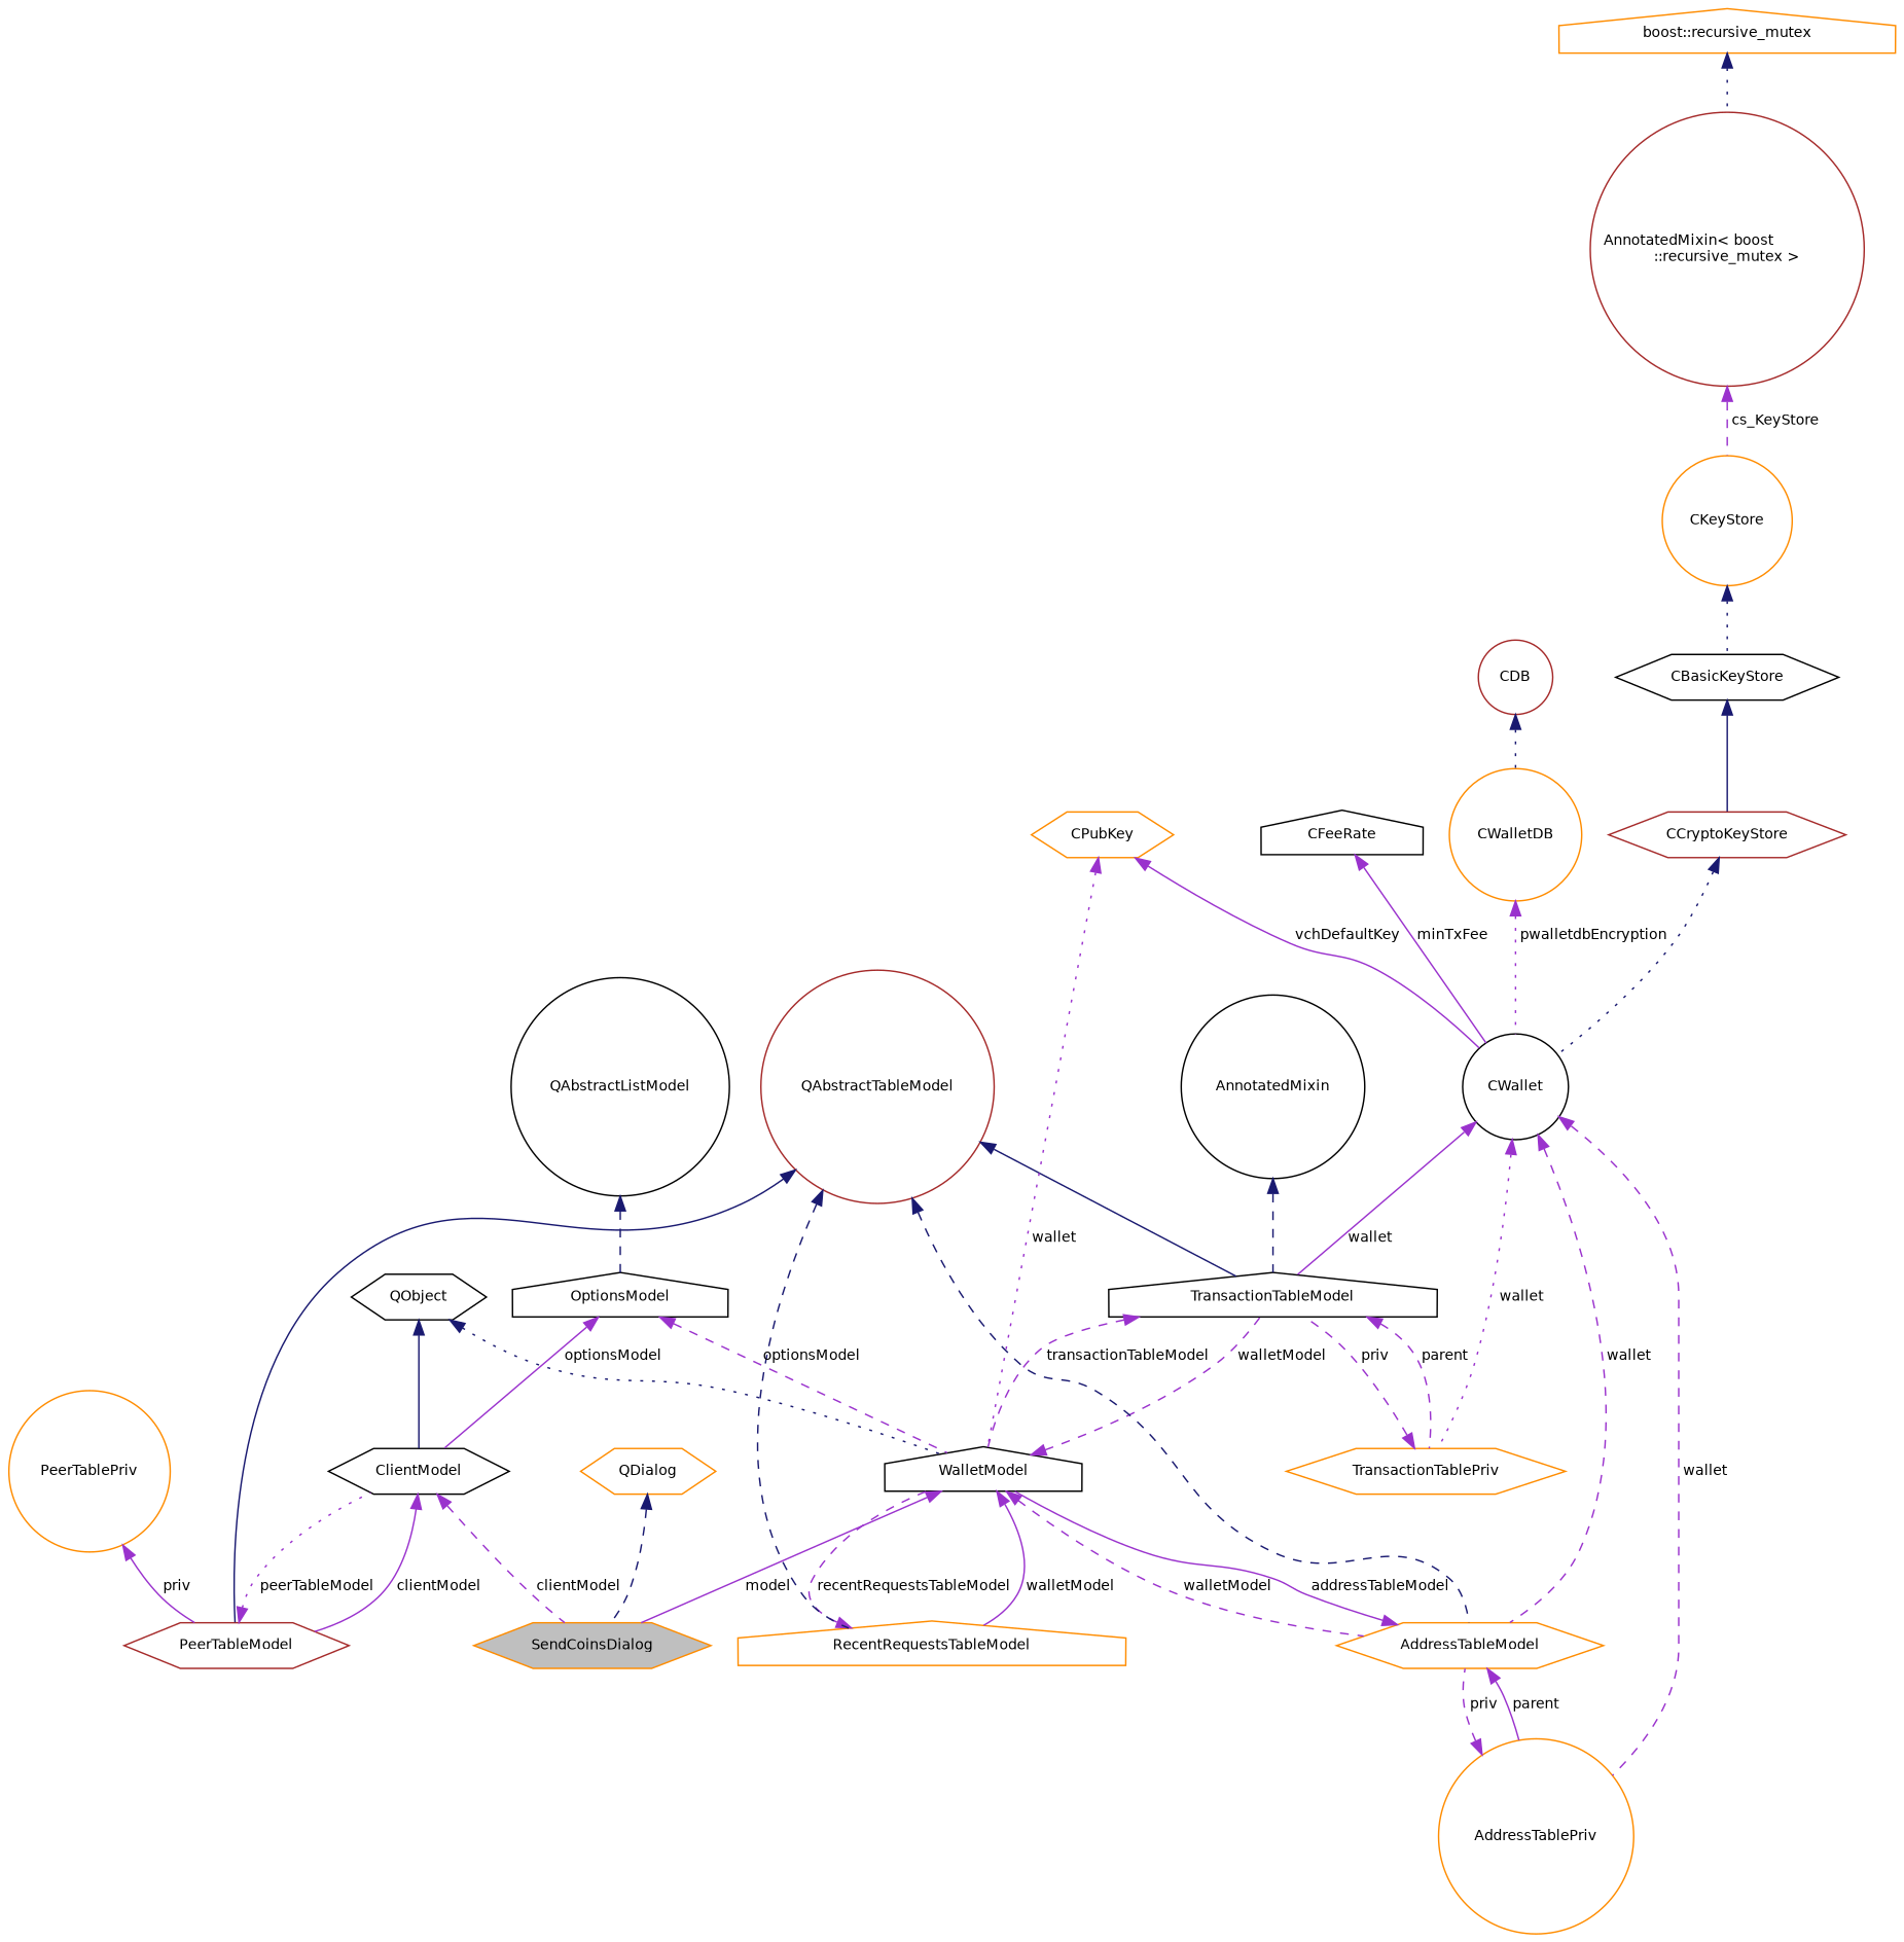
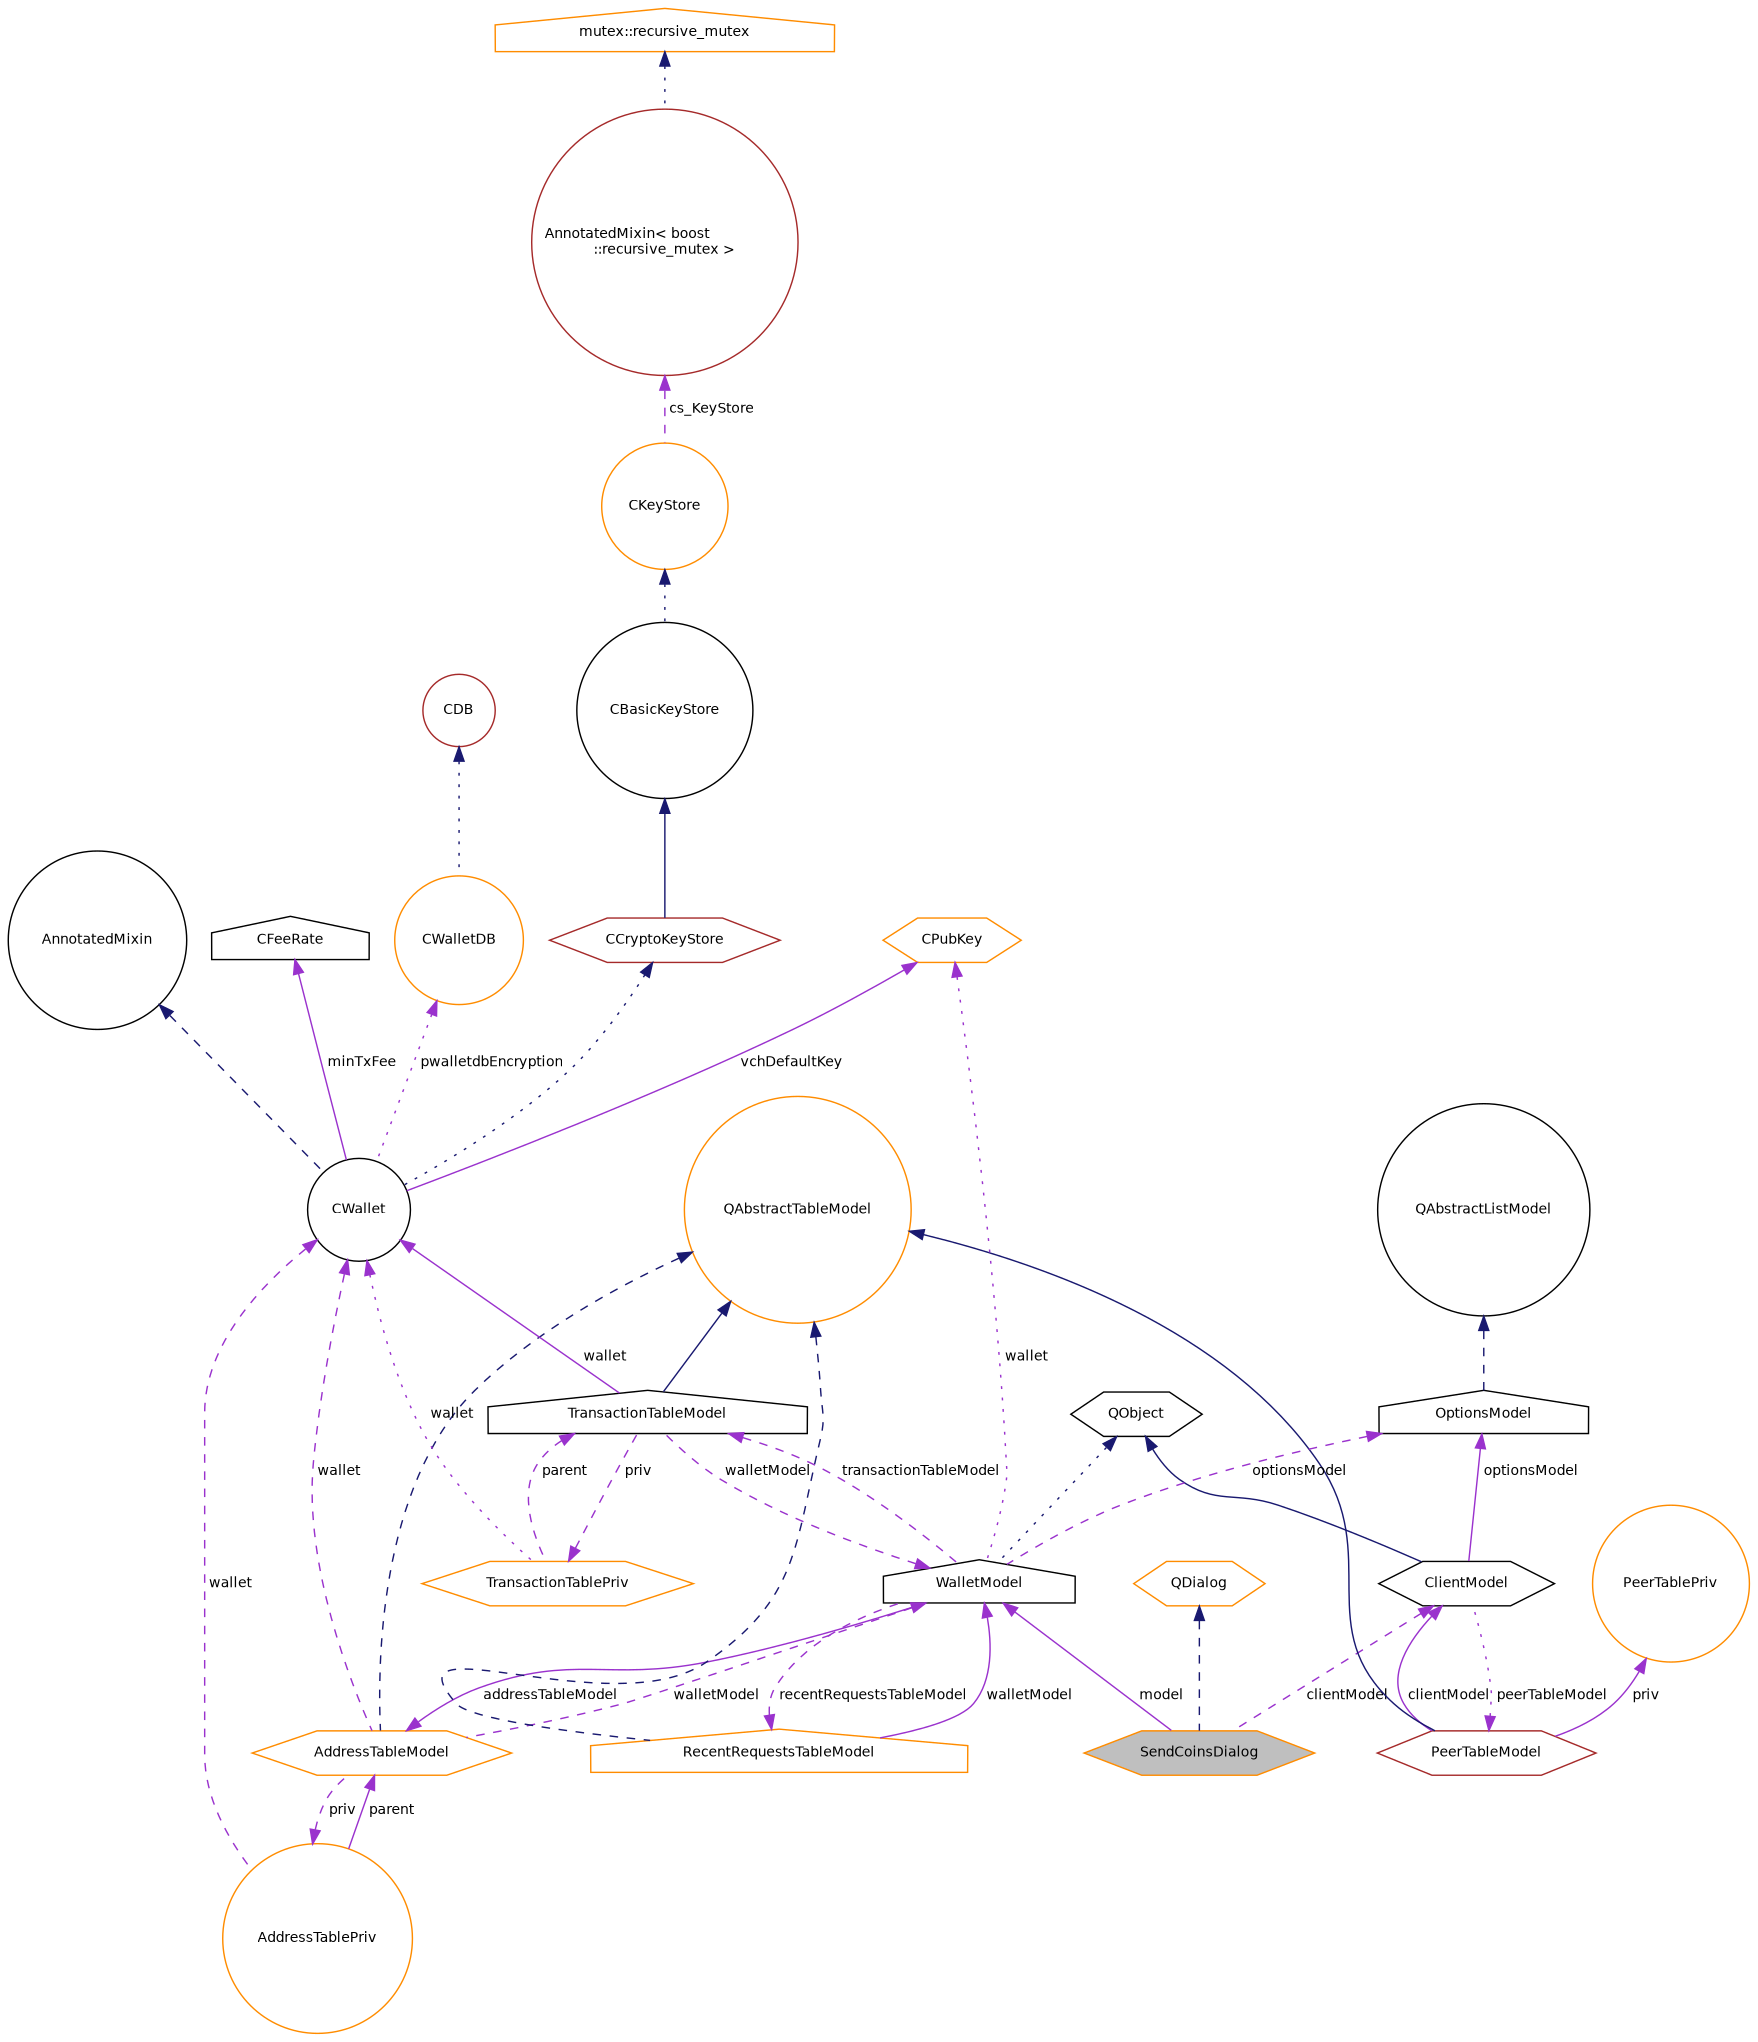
  digraph {
    rankdir=TB
    node [color=darkorange fillcolor=white fontname=Helvetica fontsize=10 shape=hexagon style=filled]
    edge [color=darkorchid3 dir=back fontname=Helvetica fontsize=10 labelfontname=Helvetica labelfontsize=10 style=dashed]
    n1 [fillcolor=grey75 fontcolor=black height=0.2 label=SendCoinsDialog width=0.4]
    n2 [height=0.2 label=QDialog width=0.4]
    n3 [color=black height=0.2 label=ClientModel width=0.4]
    n4 [color=brown height=0.2 label=PeerTableModel width=0.4]
    n5 [color=black height=0.2 label=QObject width=0.4]
    n6 [color=black height=0.2 label=WalletModel shape=house width=0.4]
    n7 [color=black height=0.2 label=TransactionTableModel shape=house width=0.4]
    n8 [height=0.2 label=AddressTableModel width=0.4]
    n9 [height=0.2 label=RecentRequestsTableModel shape=house width=0.4]
-   n10 [color=brown height=0.2 label=QAbstractTableModel shape=circle width=0.4]
+   n10 [height=0.2 label=QAbstractTableModel shape=circle width=0.4]
    n11 [height=0.2 label=TransactionTablePriv width=0.4]
    n12 [height=0.2 label=AddressTablePriv shape=circle width=0.4]
    n13 [height=0.2 label=PeerTablePriv shape=circle width=0.4]
    n14 [color=black height=0.2 label=OptionsModel shape=house width=0.4]
    n15 [color=black height=0.2 label=QAbstractListModel shape=circle width=0.4]
    n16 [color=black height=0.2 label=CWallet shape=circle width=0.4]
    n17 [color=brown height=0.2 label=CCryptoKeyStore width=0.4]
-   n18 [color=black height=0.2 label=CBasicKeyStore width=0.4]
+   n18 [color=black height=0.2 label=CBasicKeyStore shape=circle width=0.4]
    n19 [height=0.2 label=CKeyStore shape=circle width=0.4]
    n20 [color=brown height=0.2 label="AnnotatedMixin\< boost\l::recursive_mutex \>" shape=circle width=0.4]
-   n21 [height=0.2 label="boost::recursive_mutex" shape=house width=0.4]
+   n21 [height=0.2 label="mutex::recursive_mutex" shape=house width=0.4]
    n22 [color=black height=0.2 label=AnnotatedMixin shape=circle width=0.4]
    n23 [color=black height=0.2 label=CFeeRate shape=house width=0.4]
    n24 [height=0.2 label=CPubKey width=0.4]
    n25 [height=0.2 label=CWalletDB shape=circle width=0.4]
    n26 [color=brown height=0.2 label=CDB shape=circle width=0.4]
    n2 -> n1 [color=midnightblue]
    n3 -> n1 [label=" clientModel"]
    n3 -> n4 [label=" clientModel" style=solid]
    n4 -> n3 [label=" peerTableModel" style=dotted]
    n5 -> n3 [color=midnightblue style=solid]
    n5 -> n6 [color=midnightblue style=dotted]
    n6 -> n1 [label=" model" style=solid]
    n6 -> n7 [label=" walletModel"]
    n6 -> n8 [label=" walletModel"]
    n6 -> n9 [label=" walletModel" style=solid]
    n7 -> n6 [label=" transactionTableModel"]
    n7 -> n11 [label=" parent"]
    n8 -> n6 [label=" addressTableModel" style=solid]
    n8 -> n12 [label=" parent" style=solid]
    n9 -> n6 [label=" recentRequestsTableModel"]
    n10 -> n4 [color=midnightblue style=solid]
    n10 -> n7 [color=midnightblue style=solid]
    n10 -> n8 [color=midnightblue]
    n10 -> n9 [color=midnightblue]
    n11 -> n7 [label=" priv"]
    n12 -> n8 [label=" priv"]
    n13 -> n4 [label=" priv" style=solid]
    n14 -> n3 [label=" optionsModel" style=solid]
    n14 -> n6 [label=" optionsModel"]
    n15 -> n14 [color=midnightblue]
    n16 -> n7 [label=" wallet" style=solid]
    n16 -> n8 [label=" wallet"]
    n16 -> n11 [label=" wallet" style=dotted]
    n16 -> n12 [label=" wallet"]
    n17 -> n16 [color=midnightblue style=dotted]
    n18 -> n17 [color=midnightblue style=solid]
    n19 -> n18 [color=midnightblue style=dotted]
    n20 -> n19 [label=" cs_KeyStore"]
    n21 -> n20 [color=midnightblue style=dotted]
-   n22 -> n7 [color=midnightblue]
+   n22 -> n16 [color=midnightblue]
    n23 -> n16 [label=" minTxFee" style=solid]
    n24 -> n6 [label=" wallet" style=dotted]
    n24 -> n16 [label=" vchDefaultKey" style=solid]
    n25 -> n16 [label=" pwalletdbEncryption" style=dotted]
    n26 -> n25 [color=midnightblue style=dotted]
  }
